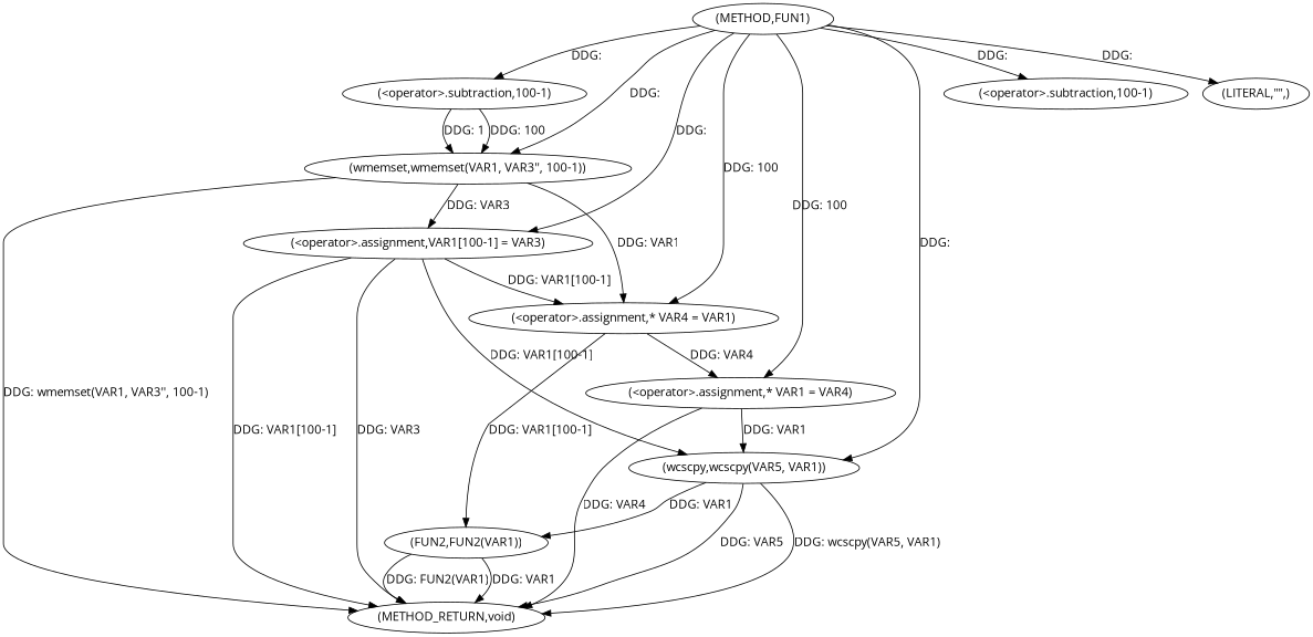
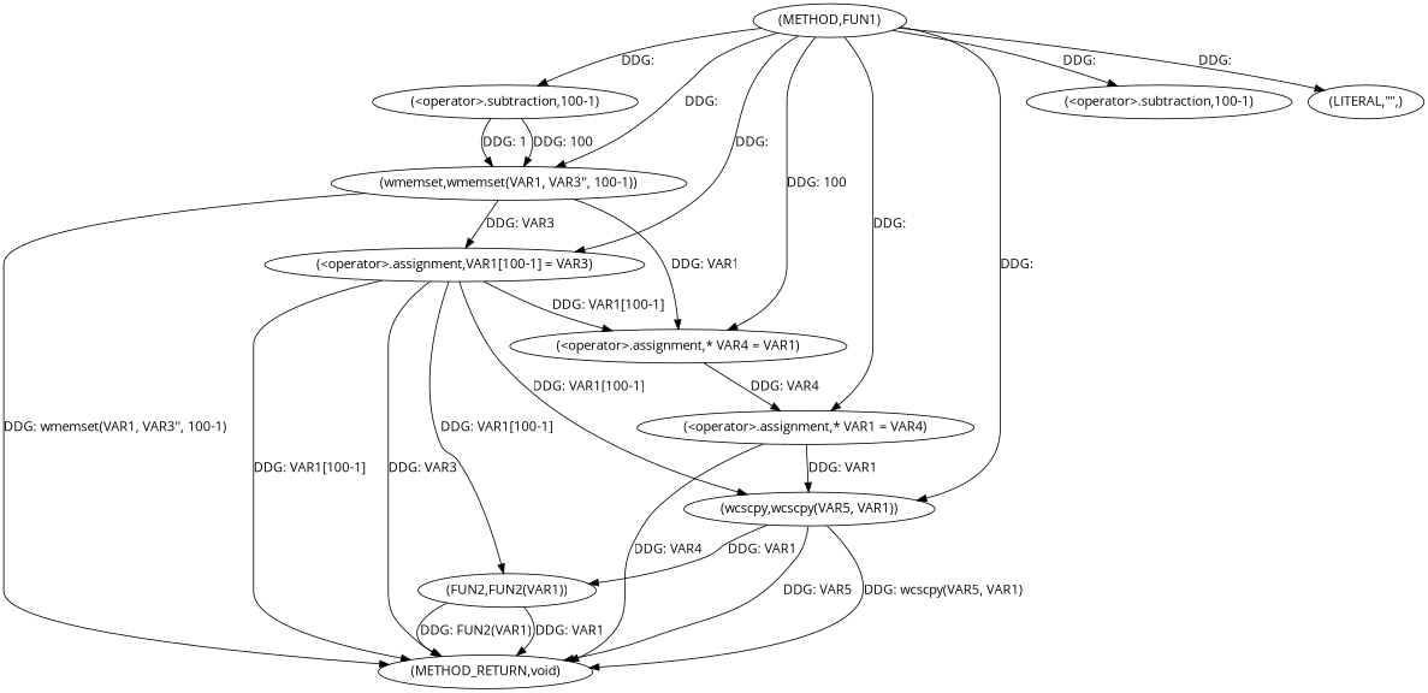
  digraph {
    fontname="Open Sans"
    node [fontname="Open Sans"]
    edge [fontname="Open Sans"]
    n1 [label="(METHOD,FUN1)"]
    n2 [label="(wmemset,wmemset(VAR1, VAR3'', 100-1))"]
    n3 [label="(<operator>.subtraction,100-1)"]
    n4 [label="(<operator>.assignment,VAR1[100-1] = VAR3)"]
    n5 [label="(<operator>.subtraction,100-1)"]
    n6 [label="(<operator>.assignment,* VAR4 = VAR1)"]
    n7 [label="(<operator>.assignment,* VAR1 = VAR4)"]
    n8 [label="(LITERAL,\"\",)"]
    n9 [label="(wcscpy,wcscpy(VAR5, VAR1))"]
    n10 [label="(METHOD_RETURN,void)"]
    n11 [label="(FUN2,FUN2(VAR1))"]
    n1 -> n2 [label="DDG: "]
    n1 -> n3 [label="DDG: "]
    n1 -> n4 [label="DDG: "]
    n1 -> n5 [label="DDG: "]
    n1 -> n6 [label="DDG: 100"]
-   n1 -> n7 [label="DDG: 100"]
+   n1 -> n7 [label="DDG: "]
    n1 -> n8 [label="DDG: "]
    n1 -> n9 [label="DDG: "]
    n2 -> n4 [label="DDG: VAR3"]
    n2 -> n6 [label="DDG: VAR1"]
    n2 -> n10 [label="DDG: wmemset(VAR1, VAR3'', 100-1)"]
    n3 -> n2 [label="DDG: 100"]
    n3 -> n2 [label="DDG: 1"]
    n4 -> n6 [label="DDG: VAR1[100-1]"]
    n4 -> n9 [label="DDG: VAR1[100-1]"]
    n4 -> n10 [label="DDG: VAR1[100-1]"]
    n4 -> n10 [label="DDG: VAR3"]
-   n6 -> n11 [label="DDG: VAR1[100-1]"]
+   n4 -> n11 [label="DDG: VAR1[100-1]"]
    n6 -> n7 [label="DDG: VAR4"]
    n7 -> n9 [label="DDG: VAR1"]
    n7 -> n10 [label="DDG: VAR4"]
    n9 -> n10 [label="DDG: VAR5"]
    n9 -> n10 [label="DDG: wcscpy(VAR5, VAR1)"]
    n9 -> n11 [label="DDG: VAR1"]
    n11 -> n10 [label="DDG: FUN2(VAR1)"]
    n11 -> n10 [label="DDG: VAR1"]
  }
